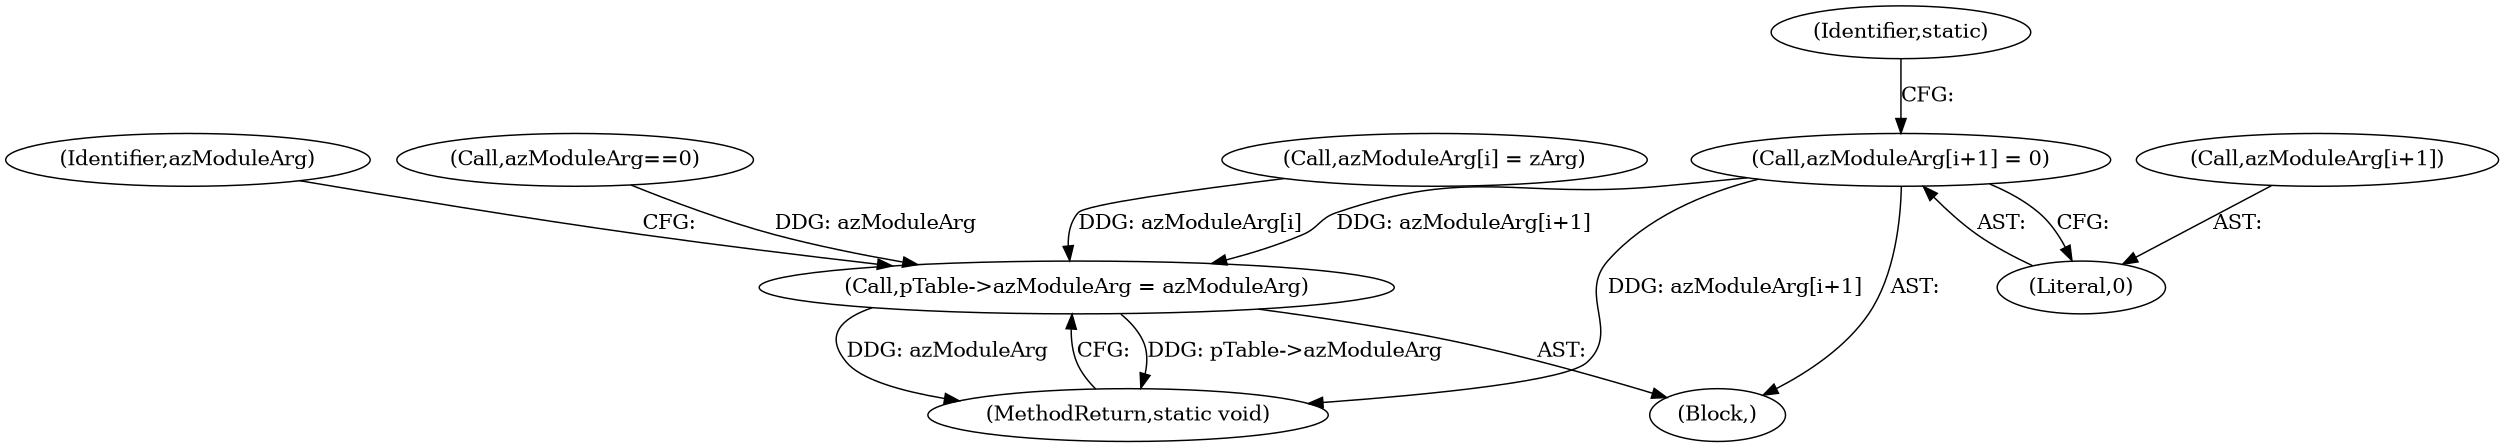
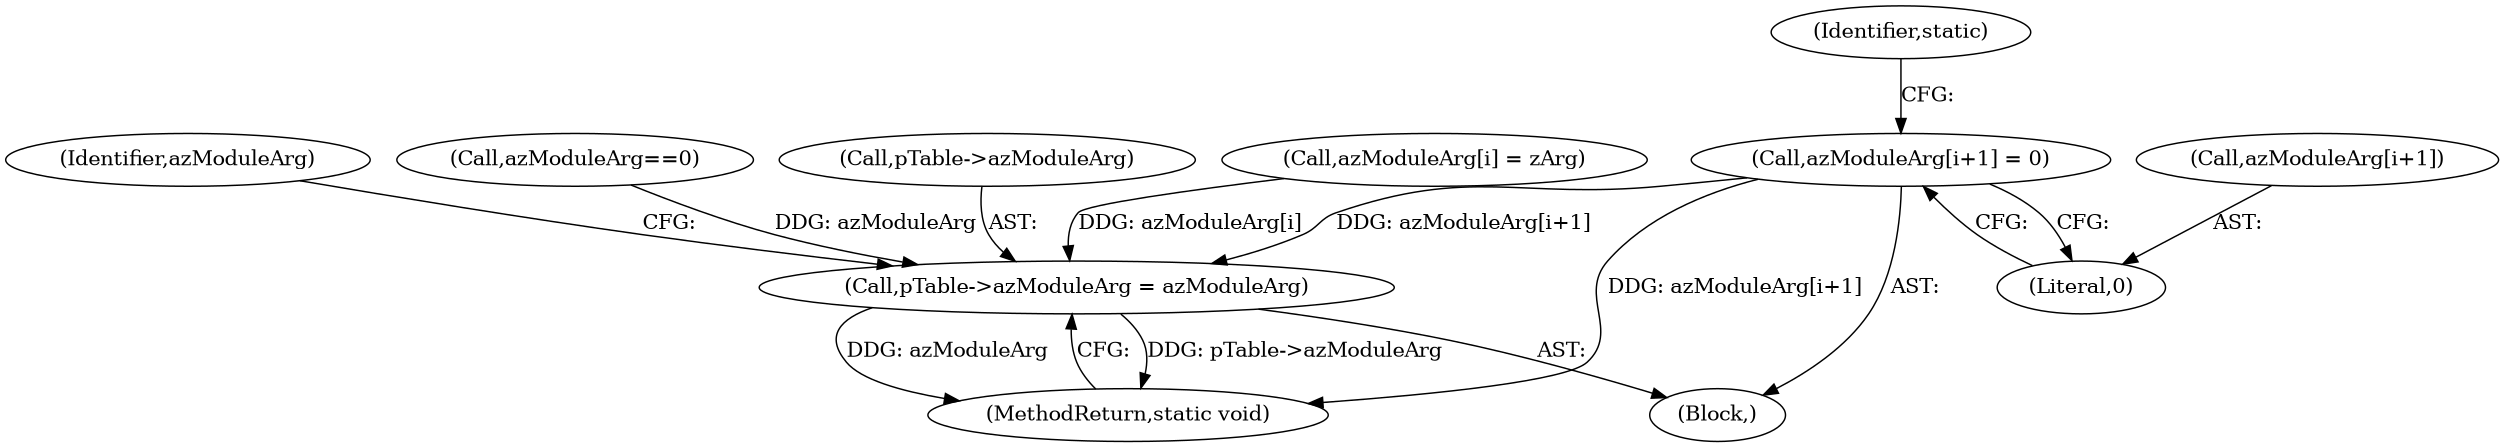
  digraph {
    n1 [label="(Call,azModuleArg[i+1] = 0)"]
    n2 [label="(Call,pTable->azModuleArg = azModuleArg)"]
    n3 [label="(Block,)"]
    n4 [label="(MethodReturn,static void)"]
    n5 [label="(Literal,0)"]
    n6 [label="(Identifier,azModuleArg)"]
    n7 [label="(Identifier,static)"]
    n8 [label="(Call,azModuleArg==0)"]
+   n9 [label="(Call,pTable->azModuleArg)"]
    n10 [label="(Call,azModuleArg[i+1])"]
    n11 [label="(Call,azModuleArg[i] = zArg)"]
    n1 -> n2 [label="DDG: azModuleArg[i+1]"]
    n1 -> n3 [label="AST: "]
    n1 -> n4 [label="DDG: azModuleArg[i+1]"]
    n1 -> n5 [label="CFG: "]
    n2 -> n3 [label="AST: "]
    n2 -> n4 [label="DDG: pTable->azModuleArg"]
    n2 -> n4 [label="DDG: azModuleArg"]
    n4 -> n2 [label="CFG: "]
-   n5 -> n1 [label="AST: "]
+   n5 -> n1 [label="CFG: "]
    n6 -> n2 [label="CFG: "]
    n7 -> n1 [label="CFG: "]
    n8 -> n2 [label="DDG: azModuleArg"]
+   n9 -> n2 [label="AST: "]
    n10 -> n5 [label="AST: "]
    n11 -> n2 [label="DDG: azModuleArg[i]"]
  }
